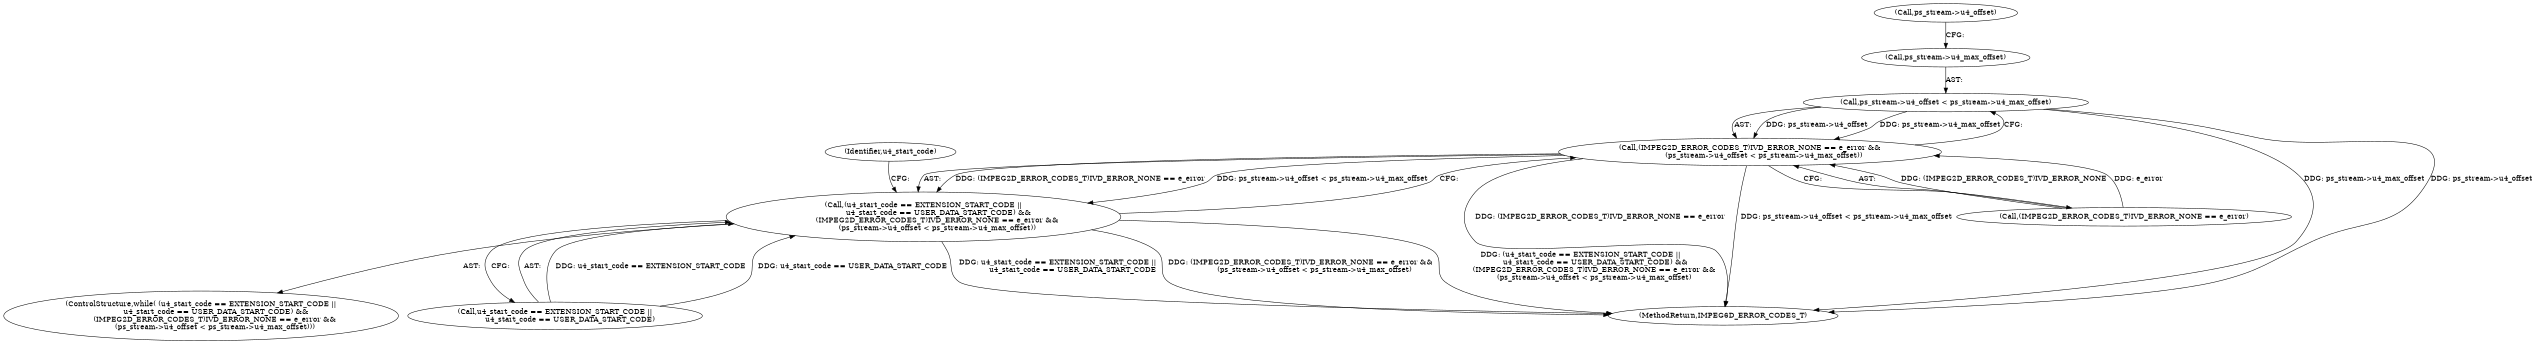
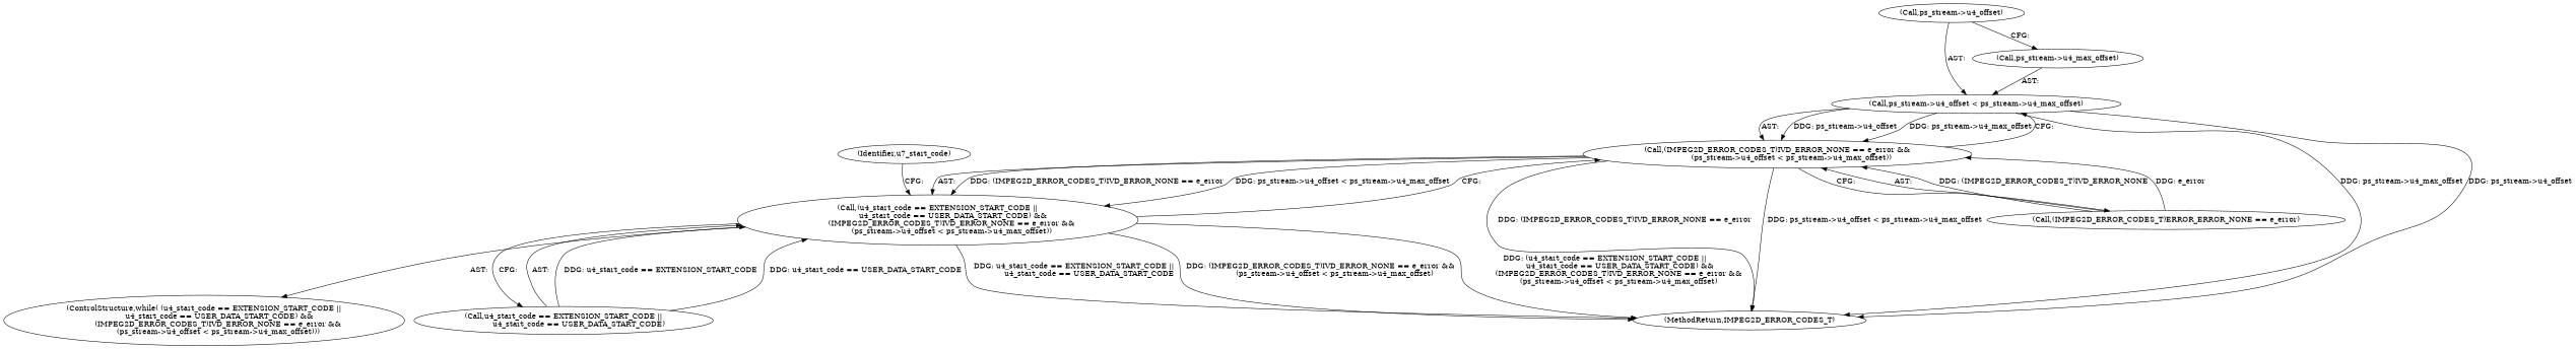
  digraph {
    n1 [label="(Call,ps_stream->u4_offset < ps_stream->u4_max_offset)"]
    n2 [label="(Call,(IMPEG2D_ERROR_CODES_T)IVD_ERROR_NONE == e_error &&\n            (ps_stream->u4_offset < ps_stream->u4_max_offset))"]
-   n3 [label="(MethodReturn,IMPEG6D_ERROR_CODES_T)"]
+   n3 [label="(MethodReturn,IMPEG2D_ERROR_CODES_T)"]
    n4 [label="(Call,(u4_start_code == EXTENSION_START_CODE ||\n             u4_start_code == USER_DATA_START_CODE) &&\n            (IMPEG2D_ERROR_CODES_T)IVD_ERROR_NONE == e_error &&\n            (ps_stream->u4_offset < ps_stream->u4_max_offset))"]
-   n5 [label="(Call,(IMPEG2D_ERROR_CODES_T)IVD_ERROR_NONE == e_error)"]
+   n5 [label="(Call,(IMPEG2D_ERROR_CODES_T)ERROR_ERROR_NONE == e_error)"]
    n6 [label="(Call,ps_stream->u4_max_offset)"]
    n7 [label="(ControlStructure,while( (u4_start_code == EXTENSION_START_CODE ||\n             u4_start_code == USER_DATA_START_CODE) &&\n            (IMPEG2D_ERROR_CODES_T)IVD_ERROR_NONE == e_error &&\n            (ps_stream->u4_offset < ps_stream->u4_max_offset)))"]
    n8 [label="(Call,u4_start_code == EXTENSION_START_CODE ||\n             u4_start_code == USER_DATA_START_CODE)"]
-   n9 [label="(Identifier,u4_start_code)"]
+   n9 [label="(Identifier,u7_start_code)"]
    n10 [label="(Call,ps_stream->u4_offset)"]
    n1 -> n2 [label="AST: "]
    n1 -> n2 [label="DDG: ps_stream->u4_offset"]
    n1 -> n2 [label="DDG: ps_stream->u4_max_offset"]
    n1 -> n3 [label="DDG: ps_stream->u4_max_offset"]
    n1 -> n3 [label="DDG: ps_stream->u4_offset"]
    n2 -> n1 [label="CFG: "]
    n2 -> n3 [label="DDG: (IMPEG2D_ERROR_CODES_T)IVD_ERROR_NONE == e_error"]
    n2 -> n3 [label="DDG: ps_stream->u4_offset < ps_stream->u4_max_offset"]
    n2 -> n4 [label="AST: "]
    n2 -> n4 [label="DDG: (IMPEG2D_ERROR_CODES_T)IVD_ERROR_NONE == e_error"]
    n2 -> n4 [label="DDG: ps_stream->u4_offset < ps_stream->u4_max_offset"]
    n2 -> n5 [label="CFG: "]
    n4 -> n2 [label="CFG: "]
    n4 -> n3 [label="DDG: u4_start_code == EXTENSION_START_CODE ||\n             u4_start_code == USER_DATA_START_CODE"]
    n4 -> n3 [label="DDG: (IMPEG2D_ERROR_CODES_T)IVD_ERROR_NONE == e_error &&\n            (ps_stream->u4_offset < ps_stream->u4_max_offset)"]
    n4 -> n3 [label="DDG: (u4_start_code == EXTENSION_START_CODE ||\n             u4_start_code == USER_DATA_START_CODE) &&\n            (IMPEG2D_ERROR_CODES_T)IVD_ERROR_NONE == e_error &&\n            (ps_stream->u4_offset < ps_stream->u4_max_offset)"]
    n4 -> n7 [label="AST: "]
    n4 -> n8 [label="CFG: "]
    n5 -> n2 [label="AST: "]
    n5 -> n2 [label="DDG: (IMPEG2D_ERROR_CODES_T)IVD_ERROR_NONE"]
    n5 -> n2 [label="DDG: e_error"]
    n6 -> n1 [label="AST: "]
    n8 -> n4 [label="AST: "]
    n8 -> n4 [label="DDG: u4_start_code == EXTENSION_START_CODE"]
    n8 -> n4 [label="DDG: u4_start_code == USER_DATA_START_CODE"]
    n9 -> n4 [label="CFG: "]
+   n10 -> n1 [label="AST: "]
    n10 -> n6 [label="CFG: "]
  }
